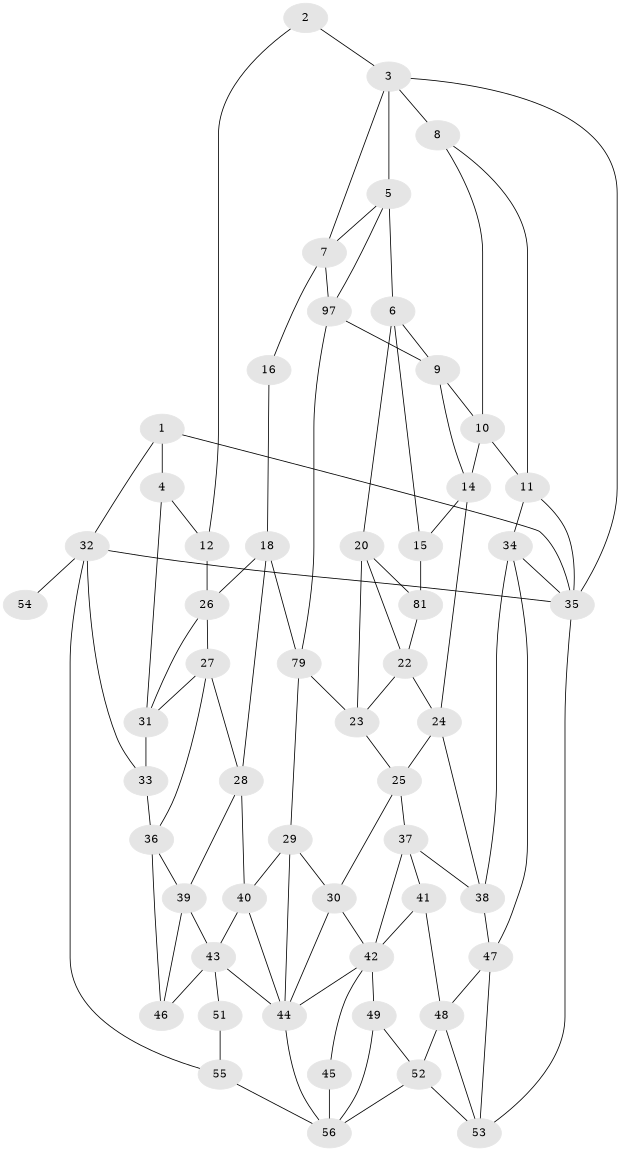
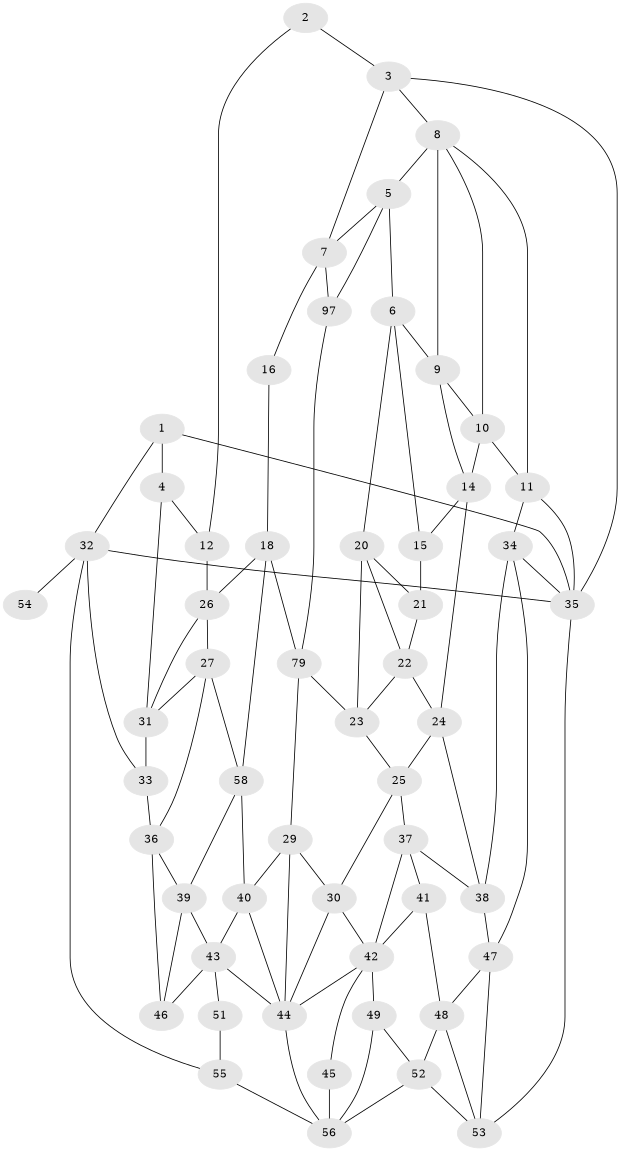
  graph {
    node [color=gray90 style=filled]
    edge [weight=1.0]
    1
    4
    32
    35
    12
    31
    33
    54
    55
    53
    2
    3
    5
    7
    8
    26
    6
    n18 [label=97]
    16
    9
    10
    11
    15
    20
    n25 [label=79]
    14
-   21 [label=81]
+   21
    23
    22
    18
    34
    24
    38
    47
    27
    25
-   28
+   28 [label=58]
    29
    39
    40
    30
    44
    37
    42
    41
    36
    46
    43
    56
    45
    49
    48
    51
    52
    1 -- 4 [weight=2.0]
    1 -- 32
    1 -- 35
    4 -- 12
    4 -- 31
    32 -- 35
    32 -- 33
    32 -- 54
    32 -- 55
    35 -- 53
    12 -- 26
    31 -- 33
    33 -- 36
    55 -- 56
    2 -- 12
    2 -- 3
    3 -- 35
-   3 -- 5
+   8 -- 5
    3 -- 7
    3 -- 8
    5 -- 7
    5 -- 6
    5 -- n18
    7 -- n18
    7 -- 16
-   n18 -- 9
+   8 -- 9
    8 -- 10
    8 -- 11
    26 -- 31
    26 -- 27
    6 -- 9
    6 -- 15
    6 -- 20
    n18 -- n25
    16 -- 18
    9 -- 10
    9 -- 14
    10 -- 11
    10 -- 14
    11 -- 35
    11 -- 34
    15 -- 21 [weight=2.0]
    20 -- 21
    20 -- 23
    20 -- 22
    n25 -- 23
    n25 -- 29
    14 -- 15
    14 -- 24
    21 -- 22
    23 -- 25
    22 -- 23
    22 -- 24
    18 -- 26
    18 -- n25
    18 -- 28
    34 -- 35
    34 -- 38
    34 -- 47
    24 -- 38
    24 -- 25
    38 -- 47
    47 -- 53
    47 -- 48
    27 -- 31
    27 -- 28
    27 -- 36
    25 -- 30
    25 -- 37
    28 -- 39
    28 -- 40
    29 -- 40
    29 -- 30
    29 -- 44
    39 -- 46
    39 -- 43
    40 -- 44
    40 -- 43
    30 -- 44
    30 -- 42
    44 -- 56
    37 -- 38
    37 -- 42
    37 -- 41
    42 -- 44
    42 -- 45
    42 -- 49
    41 -- 42
    41 -- 48
    36 -- 39
    36 -- 46
    43 -- 44
    43 -- 46
    43 -- 51
    45 -- 56
    49 -- 56
    49 -- 52
    48 -- 53
    48 -- 52
    51 -- 55
    52 -- 53
    52 -- 56
  }
